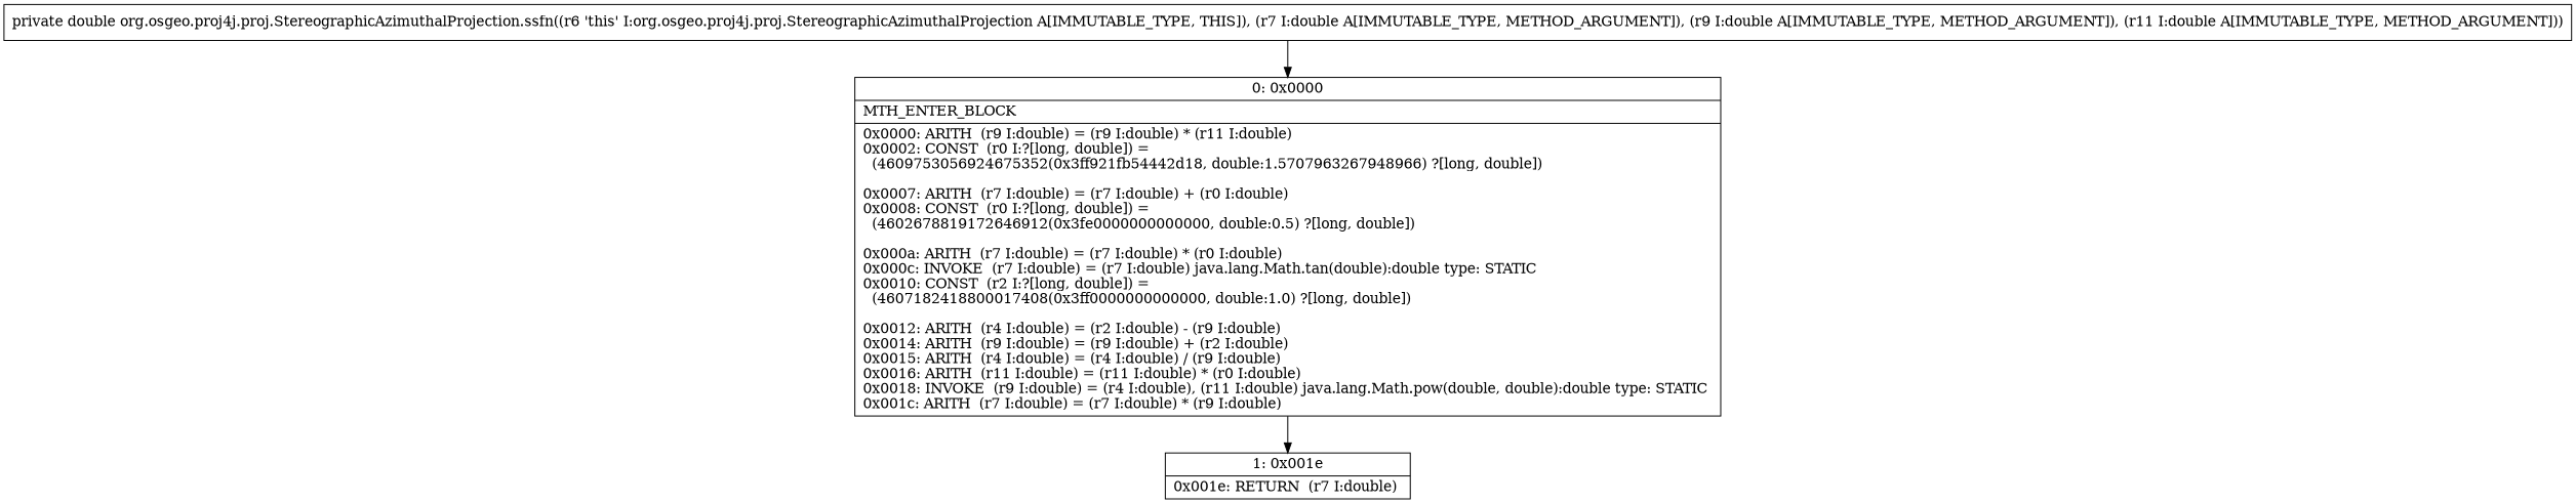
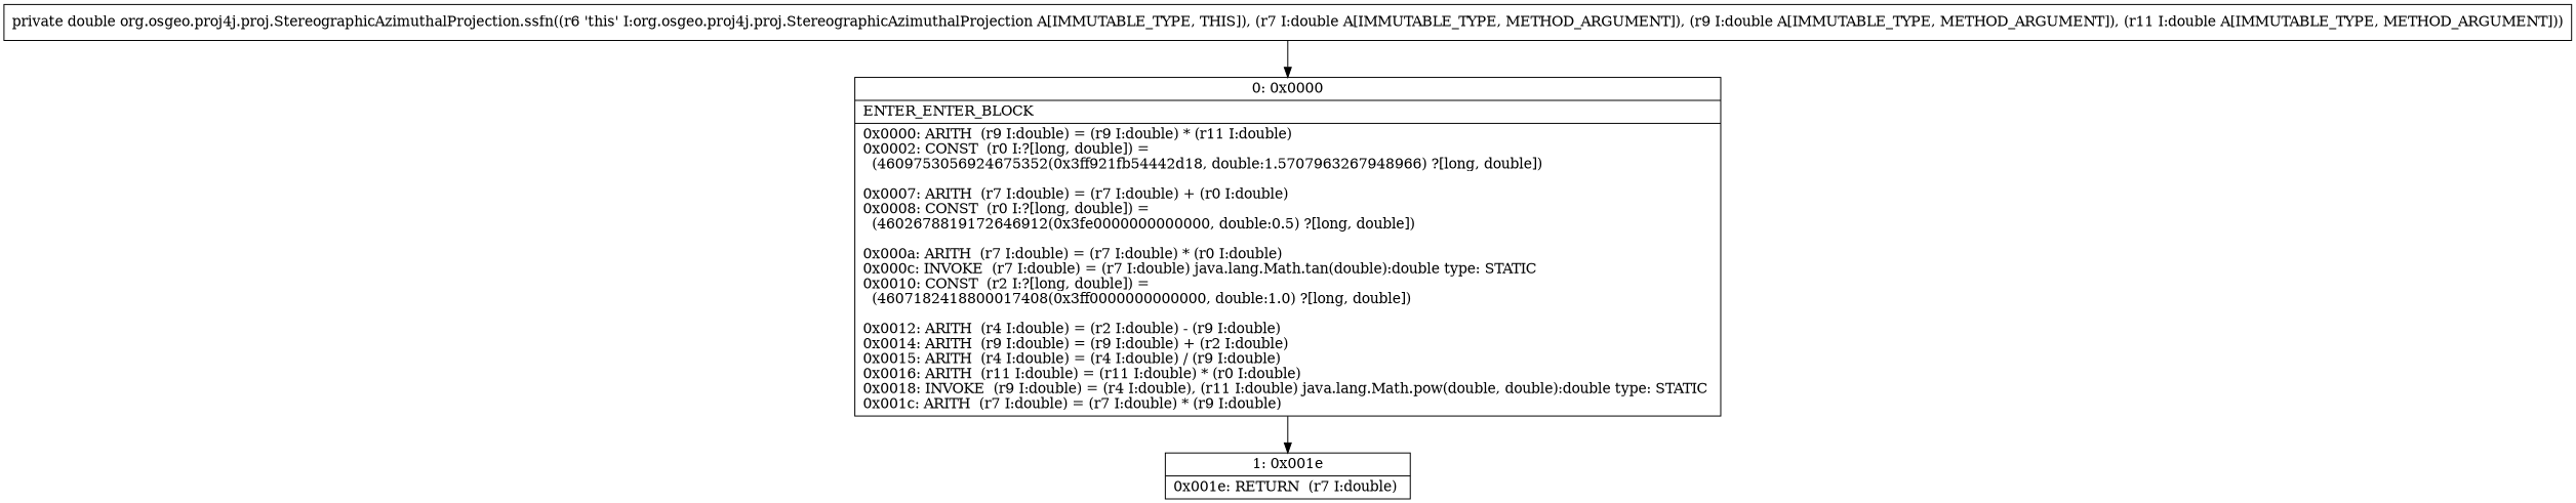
  digraph {
    node [shape=record]
-   n1 [label="{0\:\ 0x0000|MTH_ENTER_BLOCK\l|0x0000: ARITH  (r9 I:double) = (r9 I:double) * (r11 I:double) \l0x0002: CONST  (r0 I:?[long, double]) = \l  (4609753056924675352(0x3ff921fb54442d18, double:1.5707963267948966) ?[long, double])\l \l0x0007: ARITH  (r7 I:double) = (r7 I:double) + (r0 I:double) \l0x0008: CONST  (r0 I:?[long, double]) = \l  (4602678819172646912(0x3fe0000000000000, double:0.5) ?[long, double])\l \l0x000a: ARITH  (r7 I:double) = (r7 I:double) * (r0 I:double) \l0x000c: INVOKE  (r7 I:double) = (r7 I:double) java.lang.Math.tan(double):double type: STATIC \l0x0010: CONST  (r2 I:?[long, double]) = \l  (4607182418800017408(0x3ff0000000000000, double:1.0) ?[long, double])\l \l0x0012: ARITH  (r4 I:double) = (r2 I:double) \- (r9 I:double) \l0x0014: ARITH  (r9 I:double) = (r9 I:double) + (r2 I:double) \l0x0015: ARITH  (r4 I:double) = (r4 I:double) \/ (r9 I:double) \l0x0016: ARITH  (r11 I:double) = (r11 I:double) * (r0 I:double) \l0x0018: INVOKE  (r9 I:double) = (r4 I:double), (r11 I:double) java.lang.Math.pow(double, double):double type: STATIC \l0x001c: ARITH  (r7 I:double) = (r7 I:double) * (r9 I:double) \l}"]
+   n1 [label="{0\:\ 0x0000|ENTER_ENTER_BLOCK\l|0x0000: ARITH  (r9 I:double) = (r9 I:double) * (r11 I:double) \l0x0002: CONST  (r0 I:?[long, double]) = \l  (4609753056924675352(0x3ff921fb54442d18, double:1.5707963267948966) ?[long, double])\l \l0x0007: ARITH  (r7 I:double) = (r7 I:double) + (r0 I:double) \l0x0008: CONST  (r0 I:?[long, double]) = \l  (4602678819172646912(0x3fe0000000000000, double:0.5) ?[long, double])\l \l0x000a: ARITH  (r7 I:double) = (r7 I:double) * (r0 I:double) \l0x000c: INVOKE  (r7 I:double) = (r7 I:double) java.lang.Math.tan(double):double type: STATIC \l0x0010: CONST  (r2 I:?[long, double]) = \l  (4607182418800017408(0x3ff0000000000000, double:1.0) ?[long, double])\l \l0x0012: ARITH  (r4 I:double) = (r2 I:double) \- (r9 I:double) \l0x0014: ARITH  (r9 I:double) = (r9 I:double) + (r2 I:double) \l0x0015: ARITH  (r4 I:double) = (r4 I:double) \/ (r9 I:double) \l0x0016: ARITH  (r11 I:double) = (r11 I:double) * (r0 I:double) \l0x0018: INVOKE  (r9 I:double) = (r4 I:double), (r11 I:double) java.lang.Math.pow(double, double):double type: STATIC \l0x001c: ARITH  (r7 I:double) = (r7 I:double) * (r9 I:double) \l}"]
    n2 [label="{1\:\ 0x001e|0x001e: RETURN  (r7 I:double) \l}"]
    n3 [label="{private double org.osgeo.proj4j.proj.StereographicAzimuthalProjection.ssfn((r6 'this' I:org.osgeo.proj4j.proj.StereographicAzimuthalProjection A[IMMUTABLE_TYPE, THIS]), (r7 I:double A[IMMUTABLE_TYPE, METHOD_ARGUMENT]), (r9 I:double A[IMMUTABLE_TYPE, METHOD_ARGUMENT]), (r11 I:double A[IMMUTABLE_TYPE, METHOD_ARGUMENT])) }"]
    n1 -> n2
    n3 -> n1
  }
